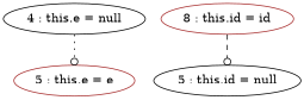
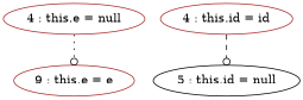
  digraph {
    node [color=brown]
    edge [arrowhead=odot]
-   "9 : this.e = e" [label="5 : this.e = e"]
-   "4 : this.e = null" [color=black]
-   "8 : this.id = id"
+   "9 : this.e = e"
+   "4 : this.e = null"
+   "8 : this.id = id" [label="4 : this.id = id"]
    "5 : this.id = null" [color=black]
    "4 : this.e = null" -> "9 : this.e = e" [style=dotted]
    "8 : this.id = id" -> "5 : this.id = null" [style=dashed]
  }
